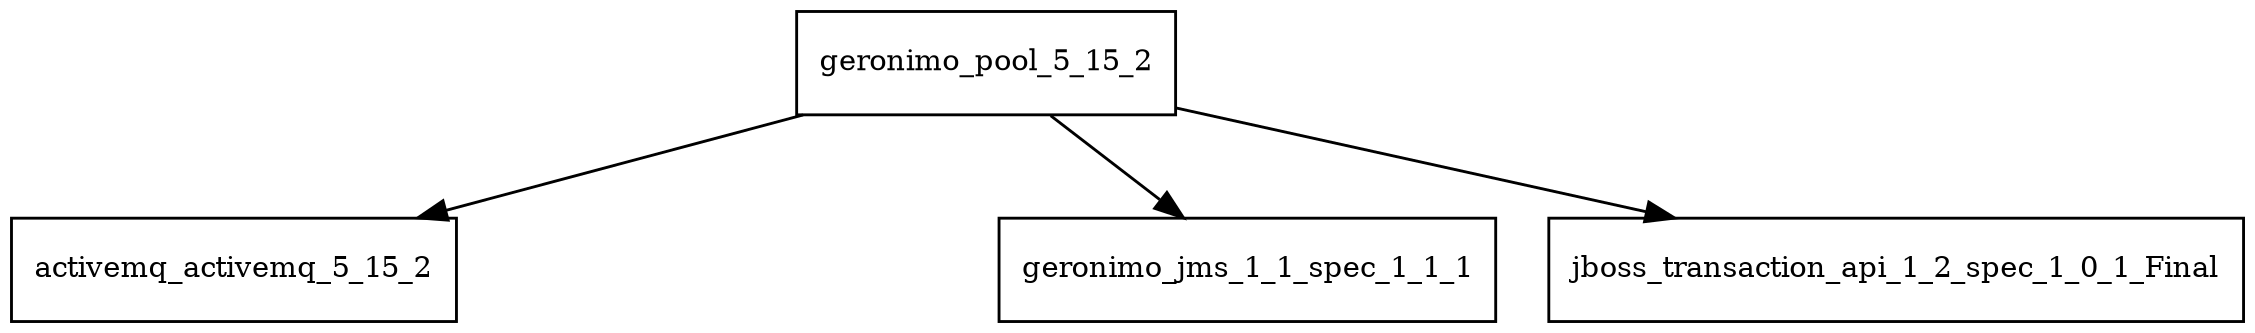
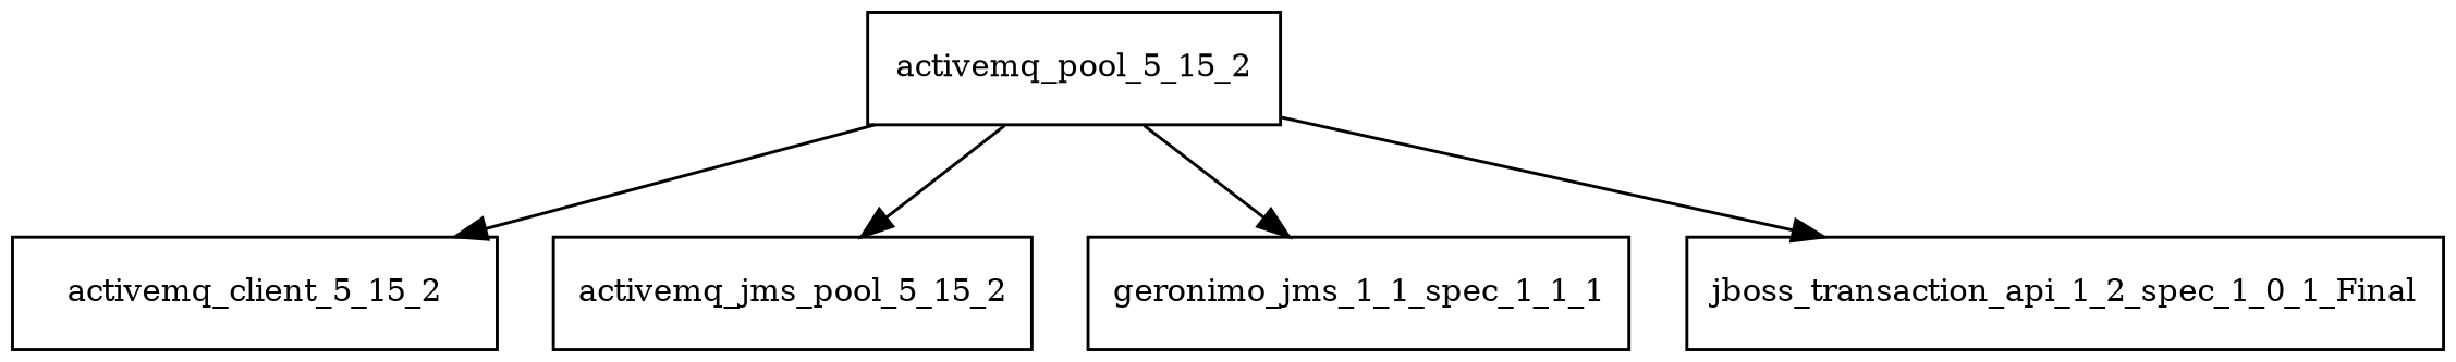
  digraph {
    node [fontsize=10.0 shape=box]
-   activemq_pool_5_15_2 [label=geronimo_pool_5_15_2]
-   activemq_client_5_15_2 [label=activemq_activemq_5_15_2]
+   activemq_pool_5_15_2
+   activemq_client_5_15_2
+   activemq_jms_pool_5_15_2
    geronimo_jms_1_1_spec_1_1_1
    jboss_transaction_api_1_2_spec_1_0_1_Final
    activemq_pool_5_15_2 -> activemq_client_5_15_2
+   activemq_pool_5_15_2 -> activemq_jms_pool_5_15_2
    activemq_pool_5_15_2 -> geronimo_jms_1_1_spec_1_1_1
    activemq_pool_5_15_2 -> jboss_transaction_api_1_2_spec_1_0_1_Final
  }
